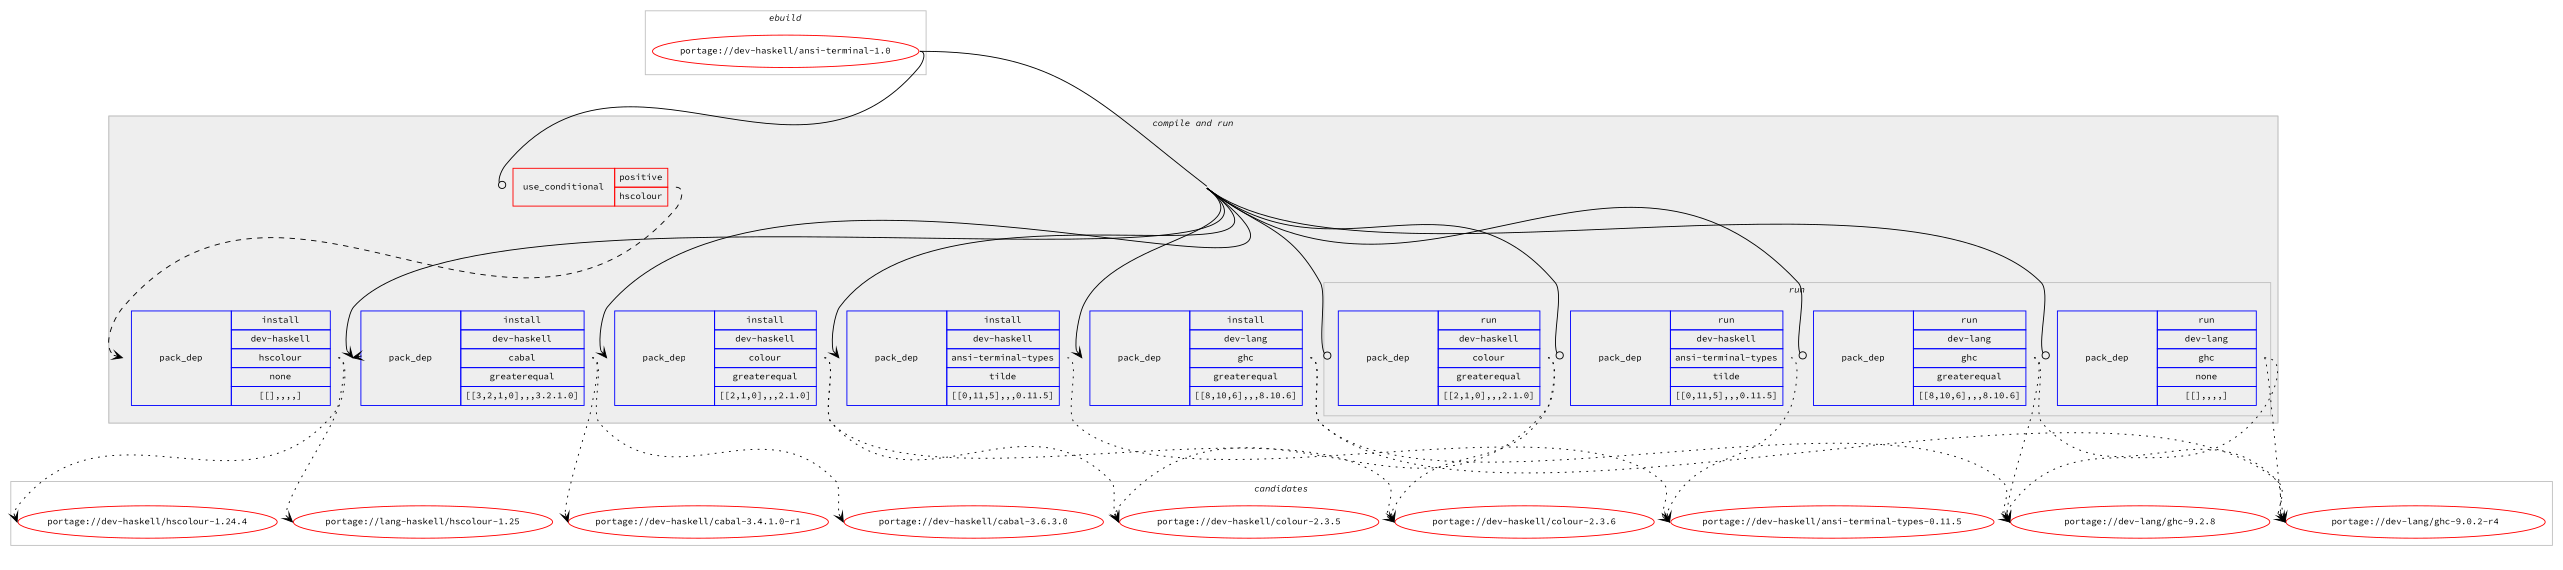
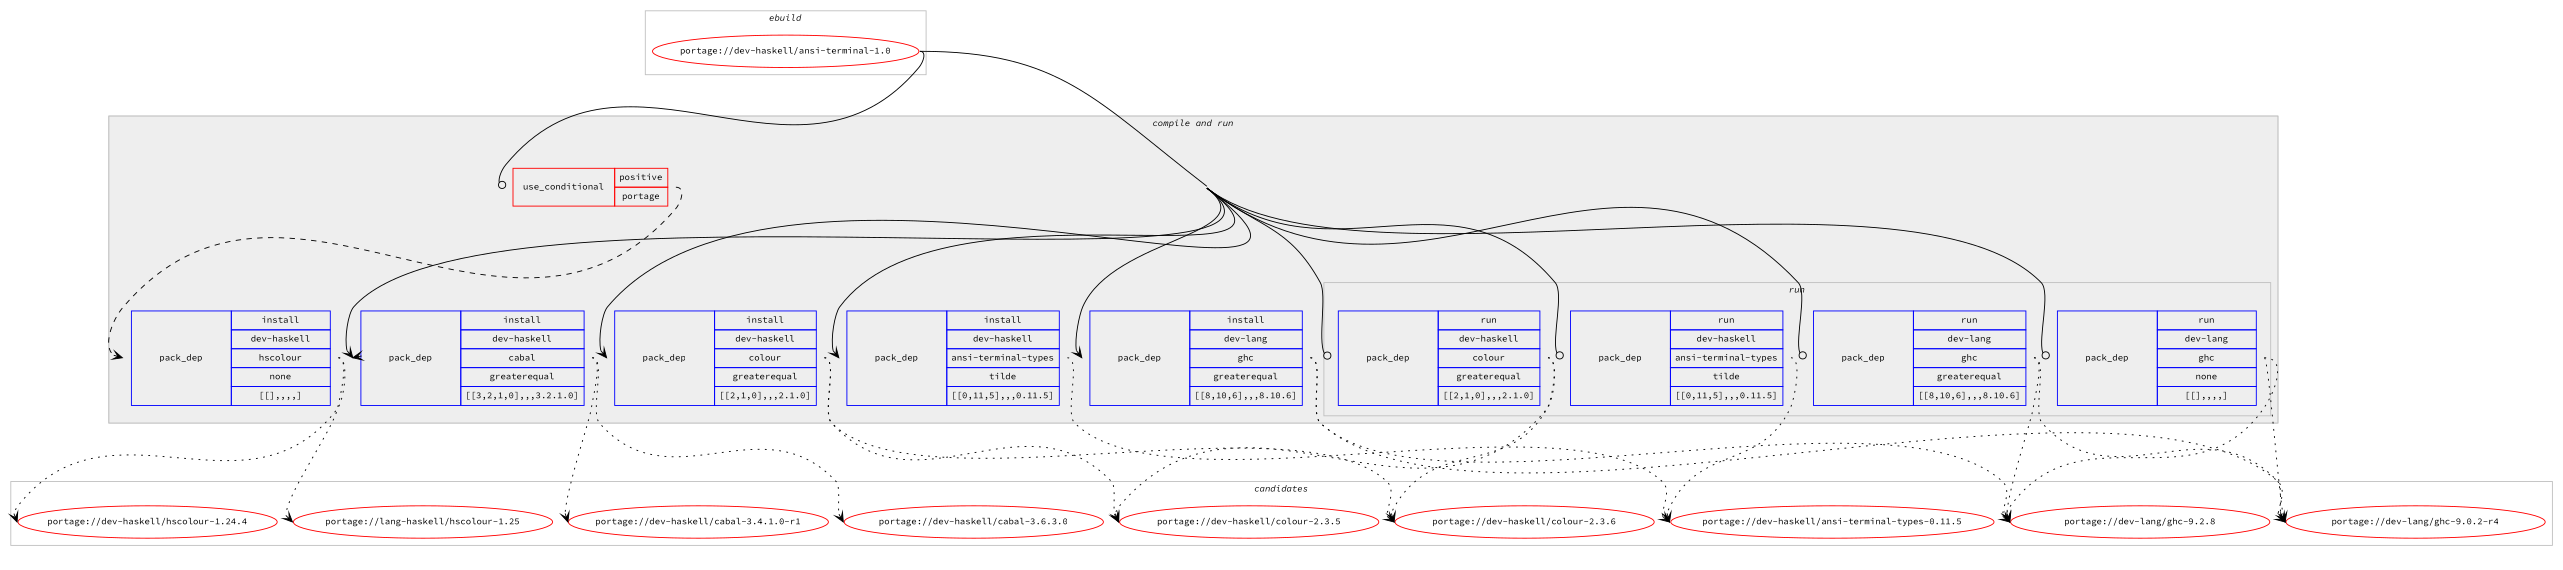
  digraph {
    compound=true
    concentrate=true
    fontname="Source Code Pro"
    fontsize=10
    newrank=true
    rankdir=TB
    ranksep=1.5
    node [color=red fontname="Source Code Pro" fontsize=10]
    edge [arrowhead=vee fontname="Source Code Pro" headport=w style=dotted tailport=e weight=100]
    n1 [label="portage://dev-haskell/ansi-terminal-1.0" width=4]
    n2 [color=blue label=<<TABLE BORDER="0" CELLBORDER="1" CELLSPACING="0" CELLPADDING="4" WIDTH="220"><TR><TD ROWSPAN="6" CELLPADDING="30">pack_dep</TD></TR><TR><TD WIDTH="110">install</TD></TR><TR><TD>dev-haskell</TD></TR><TR><TD>hscolour</TD></TR><TR><TD>none</TD></TR><TR><TD>[[],,,,]</TD></TR></TABLE>> shape=none]
-   n3 [label=<<TABLE BORDER="0" CELLBORDER="1" CELLSPACING="0" CELLPADDING="4"><TR><TD ROWSPAN="3" CELLPADDING="10">use_conditional</TD></TR><TR><TD>positive</TD></TR><TR><TD>hscolour</TD></TR></TABLE>> shape=none]
+   n3 [label=<<TABLE BORDER="0" CELLBORDER="1" CELLSPACING="0" CELLPADDING="4"><TR><TD ROWSPAN="3" CELLPADDING="10">use_conditional</TD></TR><TR><TD>positive</TD></TR><TR><TD>portage</TD></TR></TABLE>> shape=none]
    n4 [color=blue label=<<TABLE BORDER="0" CELLBORDER="1" CELLSPACING="0" CELLPADDING="4" WIDTH="220"><TR><TD ROWSPAN="6" CELLPADDING="30">pack_dep</TD></TR><TR><TD WIDTH="110">install</TD></TR><TR><TD>dev-haskell</TD></TR><TR><TD>ansi-terminal-types</TD></TR><TR><TD>tilde</TD></TR><TR><TD>[[0,11,5],,,0.11.5]</TD></TR></TABLE>> shape=none]
    n5 [color=blue label=<<TABLE BORDER="0" CELLBORDER="1" CELLSPACING="0" CELLPADDING="4" WIDTH="220"><TR><TD ROWSPAN="6" CELLPADDING="30">pack_dep</TD></TR><TR><TD WIDTH="110">install</TD></TR><TR><TD>dev-haskell</TD></TR><TR><TD>cabal</TD></TR><TR><TD>greaterequal</TD></TR><TR><TD>[[3,2,1,0],,,3.2.1.0]</TD></TR></TABLE>> shape=none]
    n6 [color=blue label=<<TABLE BORDER="0" CELLBORDER="1" CELLSPACING="0" CELLPADDING="4" WIDTH="220"><TR><TD ROWSPAN="6" CELLPADDING="30">pack_dep</TD></TR><TR><TD WIDTH="110">install</TD></TR><TR><TD>dev-haskell</TD></TR><TR><TD>colour</TD></TR><TR><TD>greaterequal</TD></TR><TR><TD>[[2,1,0],,,2.1.0]</TD></TR></TABLE>> shape=none]
    n7 [color=blue label=<<TABLE BORDER="0" CELLBORDER="1" CELLSPACING="0" CELLPADDING="4" WIDTH="220"><TR><TD ROWSPAN="6" CELLPADDING="30">pack_dep</TD></TR><TR><TD WIDTH="110">install</TD></TR><TR><TD>dev-lang</TD></TR><TR><TD>ghc</TD></TR><TR><TD>greaterequal</TD></TR><TR><TD>[[8,10,6],,,8.10.6]</TD></TR></TABLE>> shape=none]
    n8 [color=blue label=<<TABLE BORDER="0" CELLBORDER="1" CELLSPACING="0" CELLPADDING="4" WIDTH="220"><TR><TD ROWSPAN="6" CELLPADDING="30">pack_dep</TD></TR><TR><TD WIDTH="110">run</TD></TR><TR><TD>dev-haskell</TD></TR><TR><TD>ansi-terminal-types</TD></TR><TR><TD>tilde</TD></TR><TR><TD>[[0,11,5],,,0.11.5]</TD></TR></TABLE>> shape=none]
    n9 [color=blue label=<<TABLE BORDER="0" CELLBORDER="1" CELLSPACING="0" CELLPADDING="4" WIDTH="220"><TR><TD ROWSPAN="6" CELLPADDING="30">pack_dep</TD></TR><TR><TD WIDTH="110">run</TD></TR><TR><TD>dev-haskell</TD></TR><TR><TD>colour</TD></TR><TR><TD>greaterequal</TD></TR><TR><TD>[[2,1,0],,,2.1.0]</TD></TR></TABLE>> shape=none]
    n10 [color=blue label=<<TABLE BORDER="0" CELLBORDER="1" CELLSPACING="0" CELLPADDING="4" WIDTH="220"><TR><TD ROWSPAN="6" CELLPADDING="30">pack_dep</TD></TR><TR><TD WIDTH="110">run</TD></TR><TR><TD>dev-lang</TD></TR><TR><TD>ghc</TD></TR><TR><TD>greaterequal</TD></TR><TR><TD>[[8,10,6],,,8.10.6]</TD></TR></TABLE>> shape=none]
    n11 [color=blue label=<<TABLE BORDER="0" CELLBORDER="1" CELLSPACING="0" CELLPADDING="4" WIDTH="220"><TR><TD ROWSPAN="6" CELLPADDING="30">pack_dep</TD></TR><TR><TD WIDTH="110">run</TD></TR><TR><TD>dev-lang</TD></TR><TR><TD>ghc</TD></TR><TR><TD>none</TD></TR><TR><TD>[[],,,,]</TD></TR></TABLE>> shape=none]
    n12 [label="portage://lang-haskell/hscolour-1.25" width=4]
    n13 [label="portage://dev-haskell/hscolour-1.24.4" width=4]
    n14 [label="portage://dev-haskell/ansi-terminal-types-0.11.5" width=4]
    n15 [label="portage://dev-haskell/cabal-3.6.3.0" width=4]
    n16 [label="portage://dev-haskell/cabal-3.4.1.0-r1" width=4]
    n17 [label="portage://dev-haskell/colour-2.3.6" width=4]
    n18 [label="portage://dev-haskell/colour-2.3.5" width=4]
    n19 [label="portage://dev-lang/ghc-9.2.8" width=4]
    n20 [label="portage://dev-lang/ghc-9.0.2-r4" width=4]
    subgraph cluster_1 {
      color=gray
      label=<<i>ebuild</i>>
      n1
    }
    subgraph cluster_2 {
      color=gray
      label=<<i>dependencies</i>>
      subgraph cluster_3 {
        color=gray
        fillcolor="#eeeeee"
        label=<<i>compile</i>>
        style=filled
        subgraph sub_4 {
          color=gray
          fillcolor="#eeeeee"
          label=<<i>compile</i>>
          style=filled
          n3
          subgraph sub_5 {
            color=gray
            fillcolor="#eeeeee"
            label=<<i>compile</i>>
            style=filled
            n2
          }
        }
        subgraph sub_6 {
          color=gray
          fillcolor="#eeeeee"
          label=<<i>compile</i>>
          style=filled
          n4
        }
        subgraph sub_7 {
          color=gray
          fillcolor="#eeeeee"
          label=<<i>compile</i>>
          style=filled
          n5
        }
        subgraph sub_8 {
          color=gray
          fillcolor="#eeeeee"
          label=<<i>compile</i>>
          style=filled
          n6
        }
        subgraph sub_9 {
          color=gray
          fillcolor="#eeeeee"
          label=<<i>compile</i>>
          style=filled
          n7
        }
      }
      subgraph cluster_10 {
        color=gray
        fillcolor="#eeeeee"
        label=<<i>compile and run</i>>
        style=filled
      }
      subgraph cluster_11 {
        color=gray
        fillcolor="#eeeeee"
        label=<<i>run</i>>
        style=filled
        subgraph sub_12 {
          color=gray
          fillcolor="#eeeeee"
          label=<<i>run</i>>
          style=filled
          n8
        }
        subgraph sub_13 {
          color=gray
          fillcolor="#eeeeee"
          label=<<i>run</i>>
          style=filled
          n9
        }
        subgraph sub_14 {
          color=gray
          fillcolor="#eeeeee"
          label=<<i>run</i>>
          style=filled
          n10
        }
        subgraph sub_15 {
          color=gray
          fillcolor="#eeeeee"
          label=<<i>run</i>>
          style=filled
          n11
        }
      }
    }
    subgraph cluster_16 {
      color=gray
      label=<<i>candidates</i>>
      rank=same
      subgraph sub_17 {
        color=black
        label=<<i>candidates</i>>
        nodesep=1
        rank=same
        n12
        n13
      }
      subgraph sub_18 {
        color=black
        label=<<i>candidates</i>>
        nodesep=1
        rank=same
        n14
      }
      subgraph sub_19 {
        color=black
        label=<<i>candidates</i>>
        nodesep=1
        rank=same
        n15
        n16
      }
      subgraph sub_20 {
        color=black
        label=<<i>candidates</i>>
        nodesep=1
        rank=same
        n17
        n18
      }
      subgraph sub_21 {
        color=black
        label=<<i>candidates</i>>
        nodesep=1
        rank=same
        n19
        n20
      }
      subgraph sub_22 {
        color=black
        label=<<i>candidates</i>>
        nodesep=1
        rank=same
        n14
      }
      subgraph sub_23 {
        color=black
        label=<<i>candidates</i>>
        nodesep=1
        rank=same
        n17
        n18
      }
      subgraph sub_24 {
        color=black
        label=<<i>candidates</i>>
        nodesep=1
        rank=same
        n19
        n20
      }
      subgraph sub_25 {
        color=black
        label=<<i>candidates</i>>
        nodesep=1
        rank=same
        n19
        n20
      }
    }
    n1 -> n3 [arrowhead=odot style=solid weight=20]
    n1 -> n4 [style=solid weight=20]
    n1 -> n5 [style=solid weight=20]
    n1 -> n6 [style=solid weight=20]
    n1 -> n7 [style=solid weight=20]
    n1 -> n8 [arrowhead=odot style=solid weight=20]
    n1 -> n9 [arrowhead=odot style=solid weight=20]
    n1 -> n10 [arrowhead=odot style=solid weight=20]
    n1 -> n11 [arrowhead=odot style=solid weight=20]
    n2 -> n12
    n2 -> n13
    n3 -> n2 [style=dashed weight=20]
    n4 -> n14
    n5 -> n15
    n5 -> n16
    n6 -> n17
    n6 -> n18
    n7 -> n19
    n7 -> n20
    n8 -> n14
    n9 -> n17
    n9 -> n18
    n10 -> n19
    n10 -> n20
    n11 -> n19
    n11 -> n20
  }
